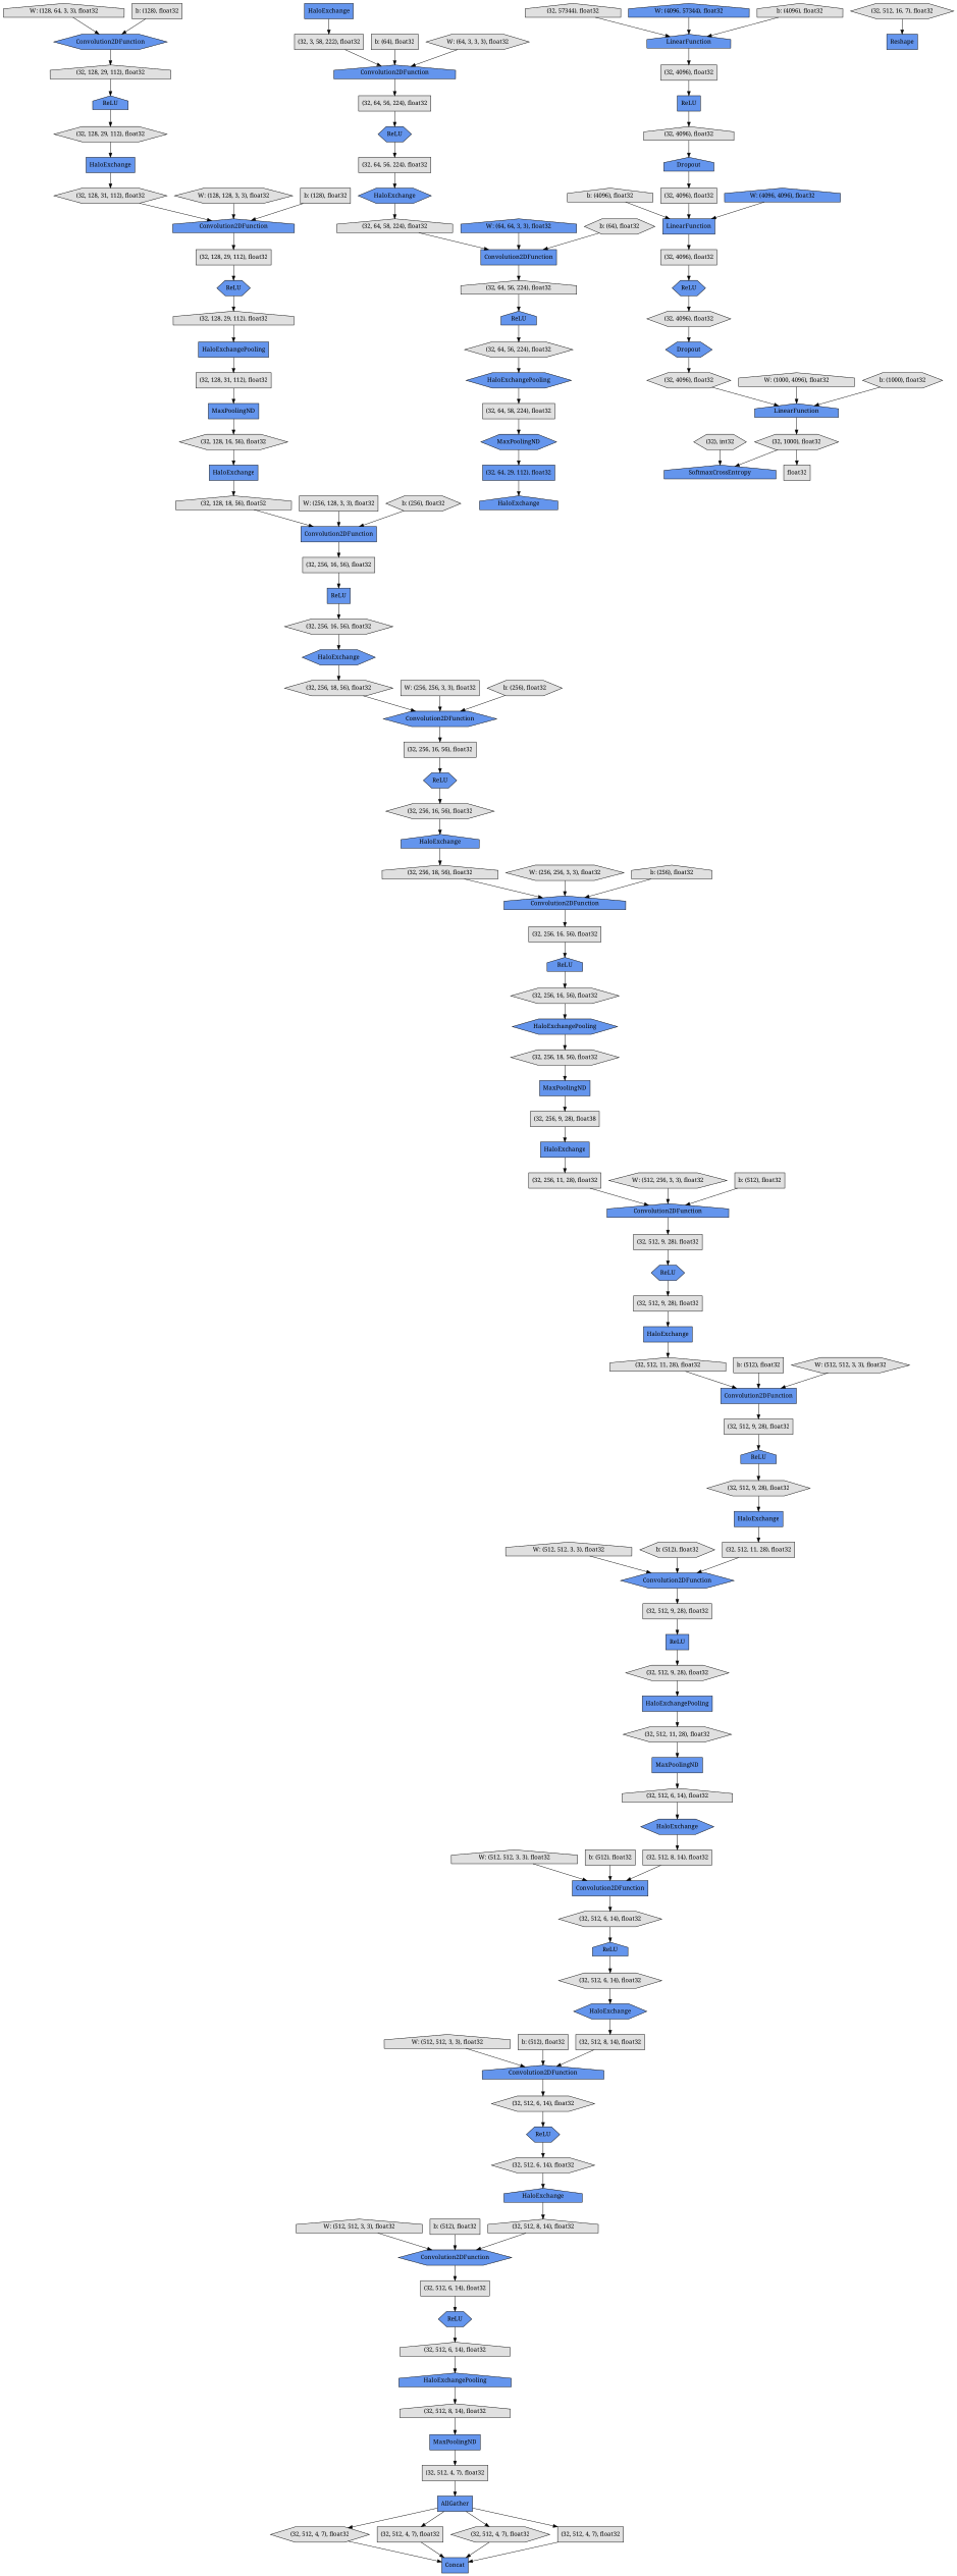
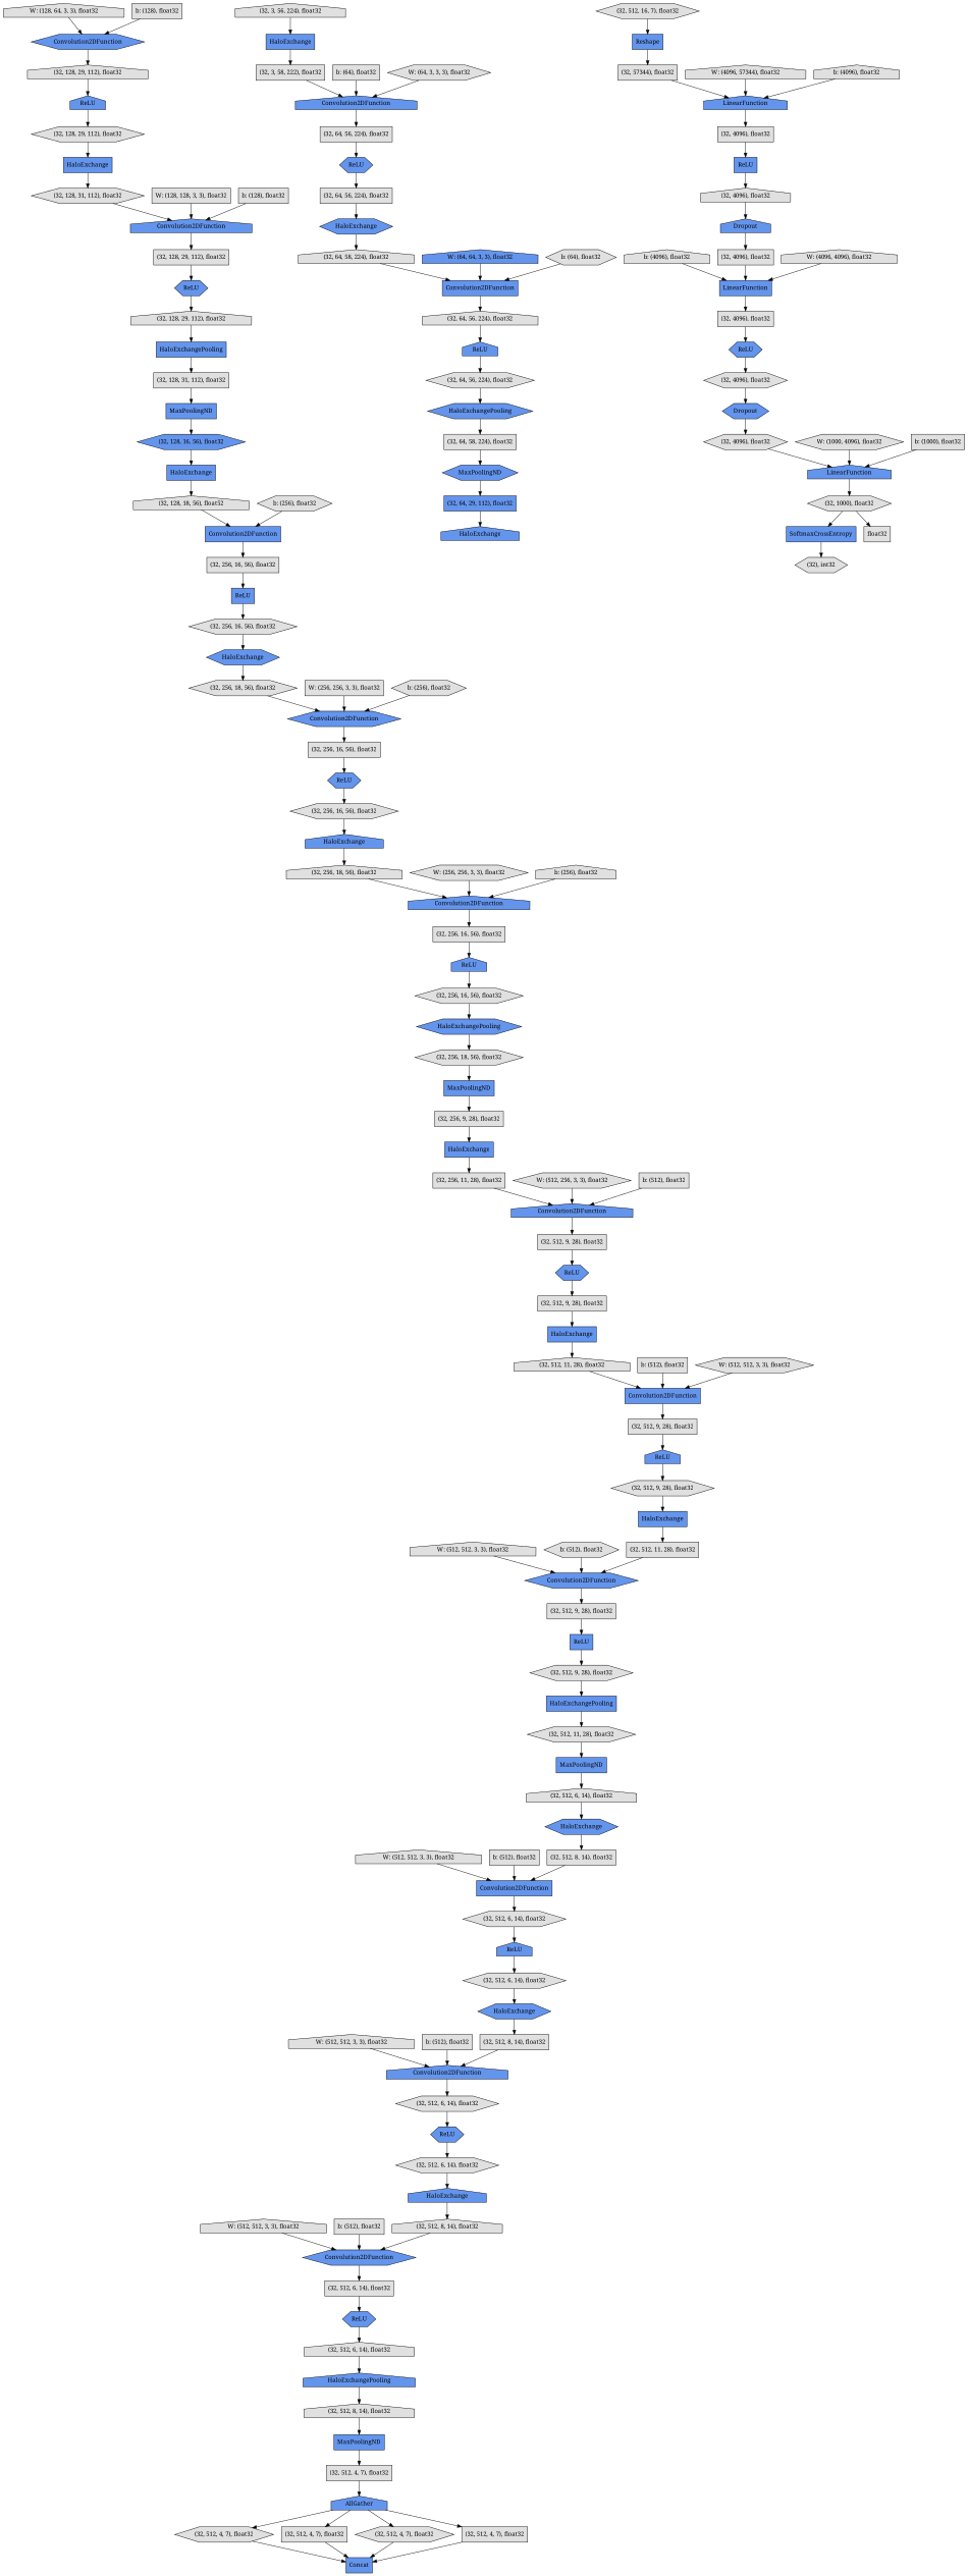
  digraph {
    fontname="Noto Serif"
    rankdir=TB
    node [fillcolor="#E0E0E0" fontname="Noto Serif" shape=box style=filled]
    edge [fontname="Noto Serif"]
    n1 [label="(32, 512, 4, 7), float32" shape=hexagon]
    n2 [fillcolor="#6495ED" label=Concat]
    n3 [fillcolor="#6495ED" label=HaloExchange shape=house]
    n4 [label="b: (4096), float32" shape=house]
    n5 [fillcolor="#6495ED" label=LinearFunction]
    n6 [label="(32, 4096), float32"]
    n7 [fillcolor="#6495ED" label=ReLU shape=house]
    n8 [label="(32, 64, 56, 224), float32" shape=hexagon]
    n9 [fillcolor="#6495ED" label=HaloExchangePooling shape=hexagon]
    n10 [label="(32, 512, 4, 7), float32"]
    n11 [label="(32, 3, 58, 222), float32"]
    n12 [fillcolor="#6495ED" label=Convolution2DFunction shape=house]
    n13 [label="(32, 64, 56, 224), float32"]
    n14 [label="(32), int32" shape=hexagon]
-   n15 [fillcolor="#6495ED" label=SoftmaxCrossEntropy shape=house]
+   n15 [fillcolor="#6495ED" label=SoftmaxCrossEntropy]
    n16 [label="W: (512, 512, 3, 3), float32" shape=house]
    n17 [fillcolor="#6495ED" label=Convolution2DFunction shape=hexagon]
    n18 [label="(32, 512, 9, 28), float32"]
-   n19 [label="W: (1000, 4096), float32" shape=house]
+   n19 [label="W: (1000, 4096), float32" shape=hexagon]
    n20 [fillcolor="#6495ED" label=LinearFunction shape=house]
    n21 [label="(32, 1000), float32" shape=hexagon]
    n22 [fillcolor="#6495ED" label=ReLU shape=hexagon]
    n23 [label="(32, 4096), float32" shape=hexagon]
    n24 [fillcolor="#6495ED" label=Dropout shape=hexagon]
    n25 [label="(32, 64, 58, 224), float32" shape=house]
    n26 [fillcolor="#6495ED" label=Convolution2DFunction]
    n27 [label="(32, 64, 56, 224), float32" shape=house]
    n28 [label="(32, 512, 16, 7), float32" shape=hexagon]
    n29 [fillcolor="#6495ED" label=Reshape]
-   n30 [label="(32, 57344), float32" shape=house]
+   n30 [label="(32, 57344), float32"]
    n31 [fillcolor="#6495ED" label=MaxPoolingND]
-   n32 [label="(32, 128, 16, 56), float32" shape=hexagon]
+   n32 [fillcolor="#6495ED" label="(32, 128, 16, 56), float32" shape=hexagon]
    n33 [fillcolor="#6495ED" label=HaloExchange]
    n34 [label="b: (512), float32" shape=hexagon]
    n35 [fillcolor="#6495ED" label=LinearFunction shape=house]
    n36 [fillcolor="#6495ED" label=ReLU shape=hexagon]
    n37 [label="(32, 512, 9, 28), float32"]
    n38 [fillcolor="#6495ED" label=HaloExchange]
    n39 [fillcolor="#6495ED" label=HaloExchange]
-   n40 [label="b: (1000), float32" shape=hexagon]
+   n40 [label="b: (1000), float32"]
    n41 [label="(32, 512, 11, 28), float32" shape=house]
    n42 [fillcolor="#6495ED" label=Convolution2DFunction]
    n43 [label="W: (512, 512, 3, 3), float32" shape=house]
    n44 [fillcolor="#6495ED" label=Convolution2DFunction]
    n45 [label="(32, 512, 6, 14), float32" shape=hexagon]
    n46 [label="(32, 128, 18, 56), float52" shape=house]
    n47 [fillcolor="#6495ED" label=Convolution2DFunction]
    n48 [label="(32, 256, 16, 56), float32"]
    n49 [fillcolor="#6495ED" label=ReLU shape=house]
    n50 [label="(32, 128, 29, 112), float32" shape=hexagon]
    n51 [fillcolor="#6495ED" label=HaloExchange]
    n52 [fillcolor="#6495ED" label=Dropout shape=house]
    n53 [label="(32, 4096), float32"]
    n54 [label="(32, 256, 18, 56), float32" shape=hexagon]
    n55 [fillcolor="#6495ED" label=Convolution2DFunction shape=hexagon]
    n56 [label="(32, 256, 16, 56), float32"]
    n57 [label="(32, 64, 56, 224), float32"]
    n58 [fillcolor="#6495ED" label=HaloExchange shape=hexagon]
    n59 [fillcolor="#6495ED" label=ReLU shape=house]
    n60 [label="(32, 256, 16, 56), float32" shape=hexagon]
    n61 [fillcolor="#6495ED" label=HaloExchangePooling shape=hexagon]
    n62 [fillcolor="#6495ED" label=ReLU shape=hexagon]
    n63 [label="(32, 128, 29, 112), float32" shape=house]
    n64 [fillcolor="#6495ED" label=HaloExchangePooling]
    n65 [label="b: (512), float32"]
    n66 [label="(32, 128, 31, 112), float32"]
    n67 [label="(32, 4096), float32"]
    n68 [label="(32, 256, 18, 56), float32" shape=house]
    n69 [fillcolor="#6495ED" label=Convolution2DFunction shape=house]
    n70 [label="(32, 256, 16, 56), float32"]
    n71 [fillcolor="#6495ED" label=MaxPoolingND shape=hexagon]
    n72 [fillcolor="#6495ED" label="(32, 64, 29, 112), float32"]
    n73 [label="(32, 256, 16, 56), float32" shape=hexagon]
    n74 [fillcolor="#6495ED" label=HaloExchange shape=hexagon]
    n75 [label=float32]
    n76 [label="(32, 4096), float32" shape=house]
    n77 [label="W: (512, 512, 3, 3), float32" shape=house]
    n78 [fillcolor="#6495ED" label=Convolution2DFunction shape=house]
    n79 [label="(32, 512, 6, 14), float32" shape=hexagon]
    n80 [label="(32, 128, 31, 112), float32" shape=hexagon]
    n81 [fillcolor="#6495ED" label=Convolution2DFunction shape=house]
    n82 [fillcolor="#6495ED" label=ReLU]
    n83 [label="b: (512), float32"]
    n84 [fillcolor="#6495ED" label=ReLU shape=hexagon]
    n85 [label="(32, 128, 29, 112), float32"]
    n86 [label="(32, 256, 18, 56), float32" shape=hexagon]
    n87 [fillcolor="#6495ED" label=MaxPoolingND]
    n88 [label="(32, 64, 58, 224), float32"]
    n89 [label="W: (512, 512, 3, 3), float32" shape=house]
    n90 [fillcolor="#6495ED" label=Convolution2DFunction shape=hexagon]
    n91 [label="(32, 512, 6, 14), float32"]
-   n92 [label="(32, 256, 9, 28), float38"]
+   n92 [label="(32, 256, 9, 28), float32"]
    n93 [fillcolor="#6495ED" label=HaloExchange]
    n94 [label="b: (512), float32"]
    n95 [label="(32, 512, 9, 28), float32"]
    n96 [fillcolor="#6495ED" label=ReLU shape=hexagon]
    n97 [label="(32, 256, 16, 56), float32" shape=hexagon]
    n98 [label="b: (512), float32"]
    n99 [label="(32, 256, 11, 28), float32"]
    n100 [fillcolor="#6495ED" label=Convolution2DFunction shape=house]
    n101 [label="(32, 4096), float32" shape=hexagon]
-   n102 [fillcolor="#6495ED" label="W: (4096, 57344), float32" shape=house]
+   n102 [label="W: (4096, 57344), float32" shape=house]
    n103 [label="b: (4096), float32" shape=house]
    n104 [fillcolor="#6495ED" label=HaloExchange shape=house]
    n105 [label="(32, 512, 9, 28), float32" shape=hexagon]
    n106 [fillcolor="#6495ED" label=HaloExchange]
    n107 [label="(32, 512, 11, 28), float32"]
    n108 [fillcolor="#6495ED" label=ReLU]
    n109 [fillcolor="#6495ED" label=ReLU shape=house]
-   n110 [fillcolor="#6495ED" label="W: (4096, 4096), float32" shape=house]
+   n110 [label="W: (4096, 4096), float32" shape=house]
    n111 [label="(32, 512, 9, 28), float32"]
-   n112 [label="W: (128, 128, 3, 3), float32" shape=hexagon]
+   n112 [label="W: (128, 128, 3, 3), float32"]
    n113 [fillcolor="#6495ED" label=ReLU]
    n114 [label="(32, 512, 9, 28), float32" shape=hexagon]
    n115 [fillcolor="#6495ED" label=HaloExchangePooling]
    n116 [label="(32, 512, 11, 28), float32" shape=hexagon]
    n117 [label="b: (128), float32"]
+   n118 [label="(32, 3, 56, 224), float32" shape=house]
    n119 [fillcolor="#6495ED" label=MaxPoolingND]
    n120 [label="(32, 512, 6, 14), float32" shape=house]
-   n121 [label="W: (256, 128, 3, 3), float32"]
    n122 [fillcolor="#6495ED" label=ReLU shape=hexagon]
    n123 [fillcolor="#6495ED" label=HaloExchange shape=hexagon]
    n124 [label="b: (256), float32" shape=hexagon]
    n125 [label="(32, 512, 4, 7), float32"]
-   n126 [fillcolor="#6495ED" label=AllGather]
+   n126 [fillcolor="#6495ED" label=AllGather shape=house]
    n127 [label="(32, 512, 4, 7), float32" shape=hexagon]
    n128 [label="(32, 512, 4, 7), float32"]
    n129 [label="(32, 512, 8, 14), float32"]
    n130 [label="(32, 512, 6, 14), float32" shape=hexagon]
    n131 [fillcolor="#6495ED" label=HaloExchange shape=hexagon]
    n132 [label="(32, 512, 8, 14), float32"]
    n133 [label="W: (256, 256, 3, 3), float32"]
    n134 [fillcolor="#6495ED" label=HaloExchangePooling shape=house]
    n135 [label="(32, 512, 8, 14), float32" shape=house]
    n136 [fillcolor="#6495ED" label=MaxPoolingND]
    n137 [label="(32, 512, 6, 14), float32" shape=hexagon]
    n138 [fillcolor="#6495ED" label=HaloExchange shape=house]
    n139 [label="(32, 512, 8, 14), float32" shape=house]
    n140 [label="b: (256), float32" shape=hexagon]
    n141 [fillcolor="#6495ED" label=ReLU shape=house]
    n142 [fillcolor="#6495ED" label=ReLU shape=hexagon]
    n143 [fillcolor="#6495ED" label=Convolution2DFunction shape=hexagon]
    n144 [label="(32, 128, 29, 112), float32" shape=house]
    n145 [label="W: (256, 256, 3, 3), float32" shape=hexagon]
    n146 [label="b: (64), float32"]
    n147 [label="b: (256), float32" shape=house]
    n148 [label="(32, 512, 6, 14), float32" shape=house]
    n149 [fillcolor="#6495ED" label="W: (64, 64, 3, 3), float32" shape=house]
    n150 [label="W: (512, 256, 3, 3), float32" shape=hexagon]
    n151 [label="b: (64), float32" shape=hexagon]
    n152 [label="b: (512), float32"]
    n153 [label="W: (64, 3, 3, 3), float32" shape=hexagon]
    n154 [label="W: (128, 64, 3, 3), float32" shape=house]
    n155 [label="W: (512, 512, 3, 3), float32" shape=hexagon]
    n156 [label="b: (128), float32"]
    n1 -> n2
    n4 -> n5
    n5 -> n6
    n6 -> n22
    n7 -> n8
    n8 -> n9
    n9 -> n88
    n10 -> n2
    n11 -> n12
    n12 -> n13
    n13 -> n84
-   n14 -> n15
+   n15 -> n14
    n16 -> n17
    n17 -> n18
    n18 -> n113
    n19 -> n20
    n20 -> n21
    n21 -> n15
    n21 -> n75
    n22 -> n23
    n23 -> n24
    n24 -> n101
    n25 -> n26
    n26 -> n27
    n27 -> n7
    n28 -> n29
+   n29 -> n30
    n30 -> n35
    n31 -> n32
    n32 -> n33
    n33 -> n46
    n34 -> n17
    n35 -> n67
    n36 -> n37
    n37 -> n38
    n38 -> n41
    n39 -> n11
    n40 -> n20
    n41 -> n42
    n42 -> n95
    n43 -> n44
    n44 -> n45
    n45 -> n141
    n46 -> n47
    n47 -> n48
    n48 -> n108
    n49 -> n50
    n50 -> n51
    n51 -> n80
    n52 -> n53
    n53 -> n5
    n54 -> n55
    n55 -> n56
    n56 -> n96
    n57 -> n58
    n58 -> n25
    n59 -> n60
    n60 -> n61
    n61 -> n86
    n62 -> n63
    n63 -> n64
    n64 -> n66
    n65 -> n44
    n66 -> n31
    n67 -> n82
    n68 -> n69
    n69 -> n70
    n70 -> n59
    n71 -> n72
    n72 -> n3
    n73 -> n74
    n74 -> n54
    n76 -> n52
    n77 -> n78
    n78 -> n79
    n79 -> n122
    n80 -> n81
    n81 -> n85
    n82 -> n76
    n83 -> n78
    n84 -> n57
    n85 -> n62
    n86 -> n87
    n87 -> n92
    n88 -> n71
    n89 -> n90
    n90 -> n91
    n91 -> n142
    n92 -> n93
    n93 -> n99
    n94 -> n42
    n95 -> n109
    n96 -> n97
    n97 -> n104
    n98 -> n90
    n99 -> n100
    n100 -> n111
    n101 -> n20
    n102 -> n35
    n103 -> n35
    n104 -> n68
    n105 -> n106
    n106 -> n107
    n107 -> n17
    n108 -> n73
    n109 -> n105
    n110 -> n5
    n111 -> n36
    n112 -> n81
    n113 -> n114
    n114 -> n115
    n115 -> n116
    n116 -> n119
    n117 -> n81
+   n118 -> n39
    n119 -> n120
    n120 -> n123
-   n121 -> n47
    n122 -> n137
    n123 -> n129
    n124 -> n47
    n125 -> n126
    n126 -> n1
    n126 -> n10
    n126 -> n127
    n126 -> n128
    n127 -> n2
    n128 -> n2
    n129 -> n44
    n130 -> n131
    n131 -> n132
    n132 -> n78
    n133 -> n55
    n134 -> n135
    n135 -> n136
    n136 -> n125
    n137 -> n138
    n138 -> n139
    n139 -> n90
    n140 -> n55
    n141 -> n130
    n142 -> n148
    n143 -> n144
    n144 -> n49
    n145 -> n69
    n146 -> n12
    n147 -> n69
    n148 -> n134
    n149 -> n26
    n150 -> n100
    n151 -> n26
    n152 -> n100
    n153 -> n12
    n154 -> n143
    n155 -> n42
    n156 -> n143
  }
